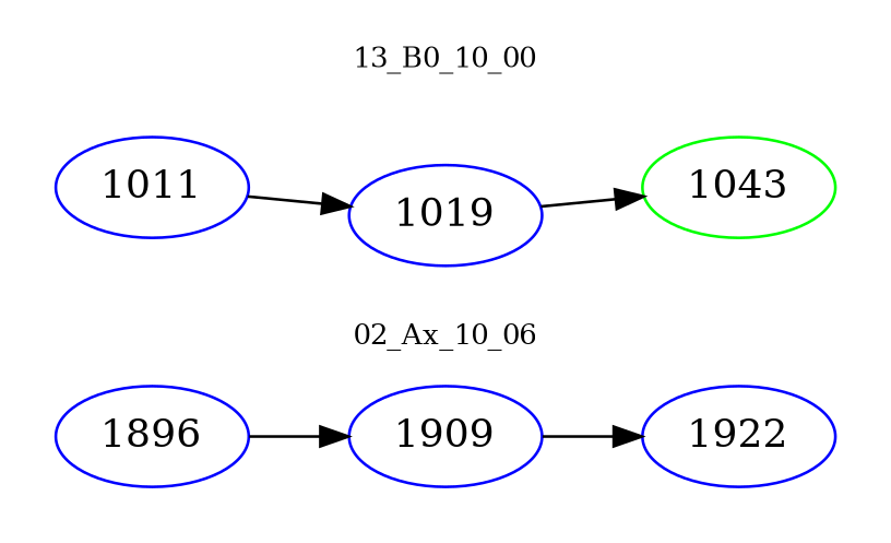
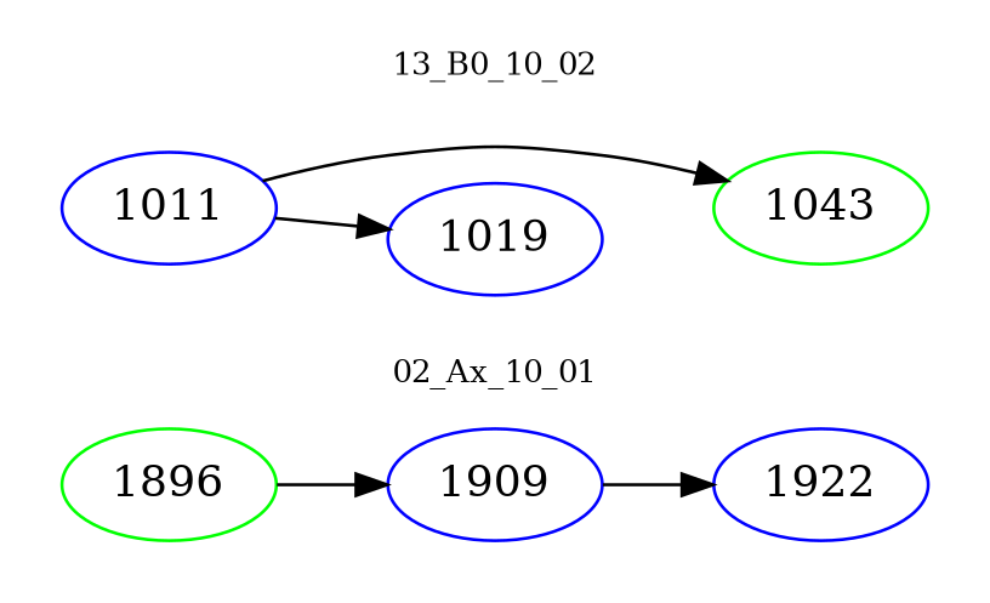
  digraph {
    rankdir=LR
    node [color=blue]
    edge [color=black]
-   n1 [label=1896]
+   n1 [color=green label=1896]
    n2 [label=1909]
    n3 [label=1922]
    n4 [label=1011]
    n5 [label=1019]
    n6 [color=green label=1043]
    subgraph cluster_1 {
      color=white
      fontsize=10
-     label="02_Ax_10_06"
+     label="02_Ax_10_01"
      n1
      n2
      n3
    }
    subgraph cluster_2 {
      color=white
      fontsize=10
-     label="13_B0_10_00"
+     label="13_B0_10_02"
      n4
      n5
      n6
    }
    n1 -> n2
    n2 -> n3
    n4 -> n5
-   n5 -> n6
+   n4 -> n6
  }
